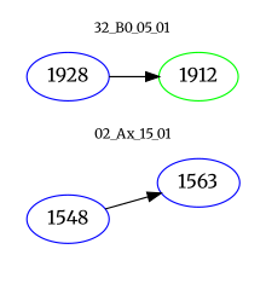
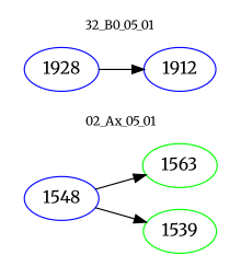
  digraph {
    fontname=Merriweather
    rankdir=LR
    node [color=blue fontname=Merriweather]
    edge [color=black fontname=Merriweather]
    n1 [label=1548]
-   n3 [label=1563]
+   n2 [color=green label=1539]
+   n3 [color=green label=1563]
    n4 [label=1928]
-   n5 [color=green label=1912]
+   n5 [label=1912]
    subgraph cluster_1 {
      color=white
      fontsize=10
-     label="02_Ax_15_01"
+     label="02_Ax_05_01"
      n1
+     n2
      n3
    }
    subgraph cluster_2 {
      color=white
      fontsize=10
      label="32_B0_05_01"
      n4
      n5
    }
+   n1 -> n2
    n1 -> n3
    n4 -> n5
  }
